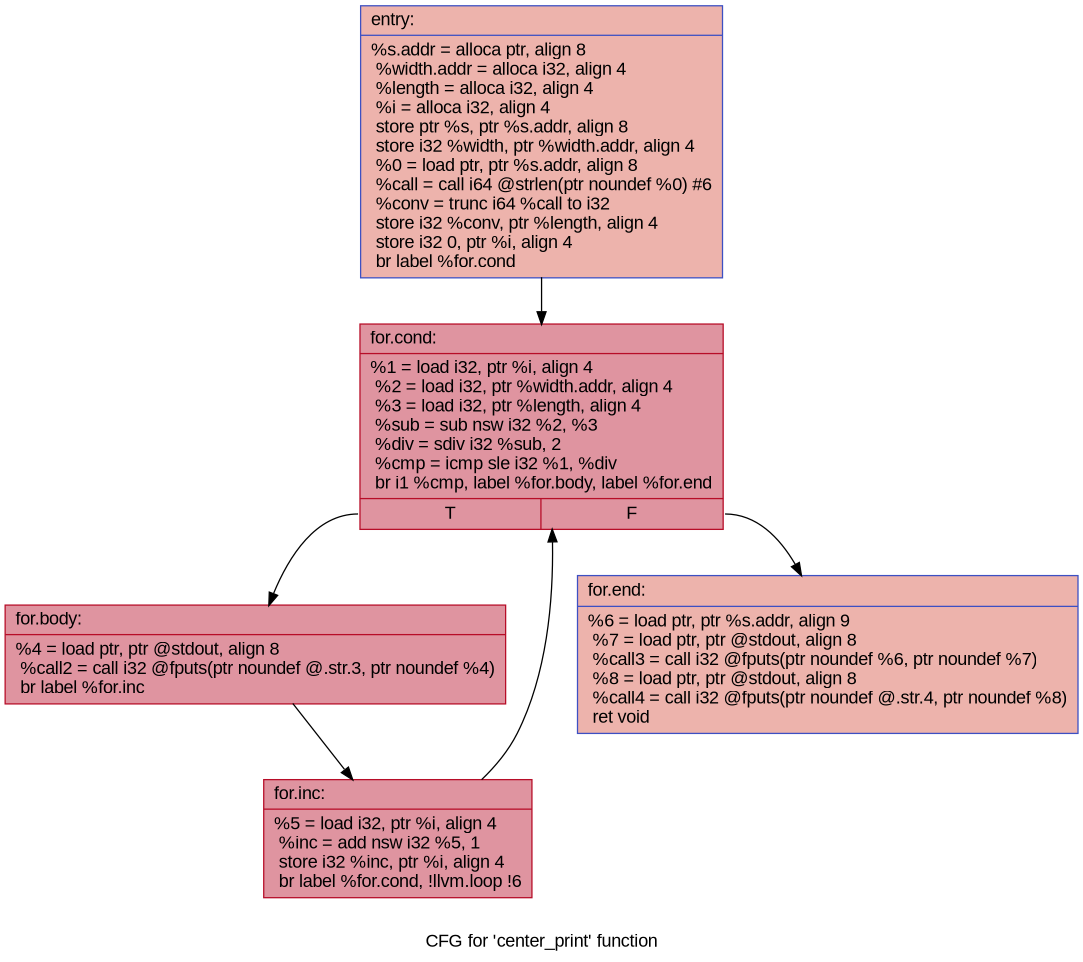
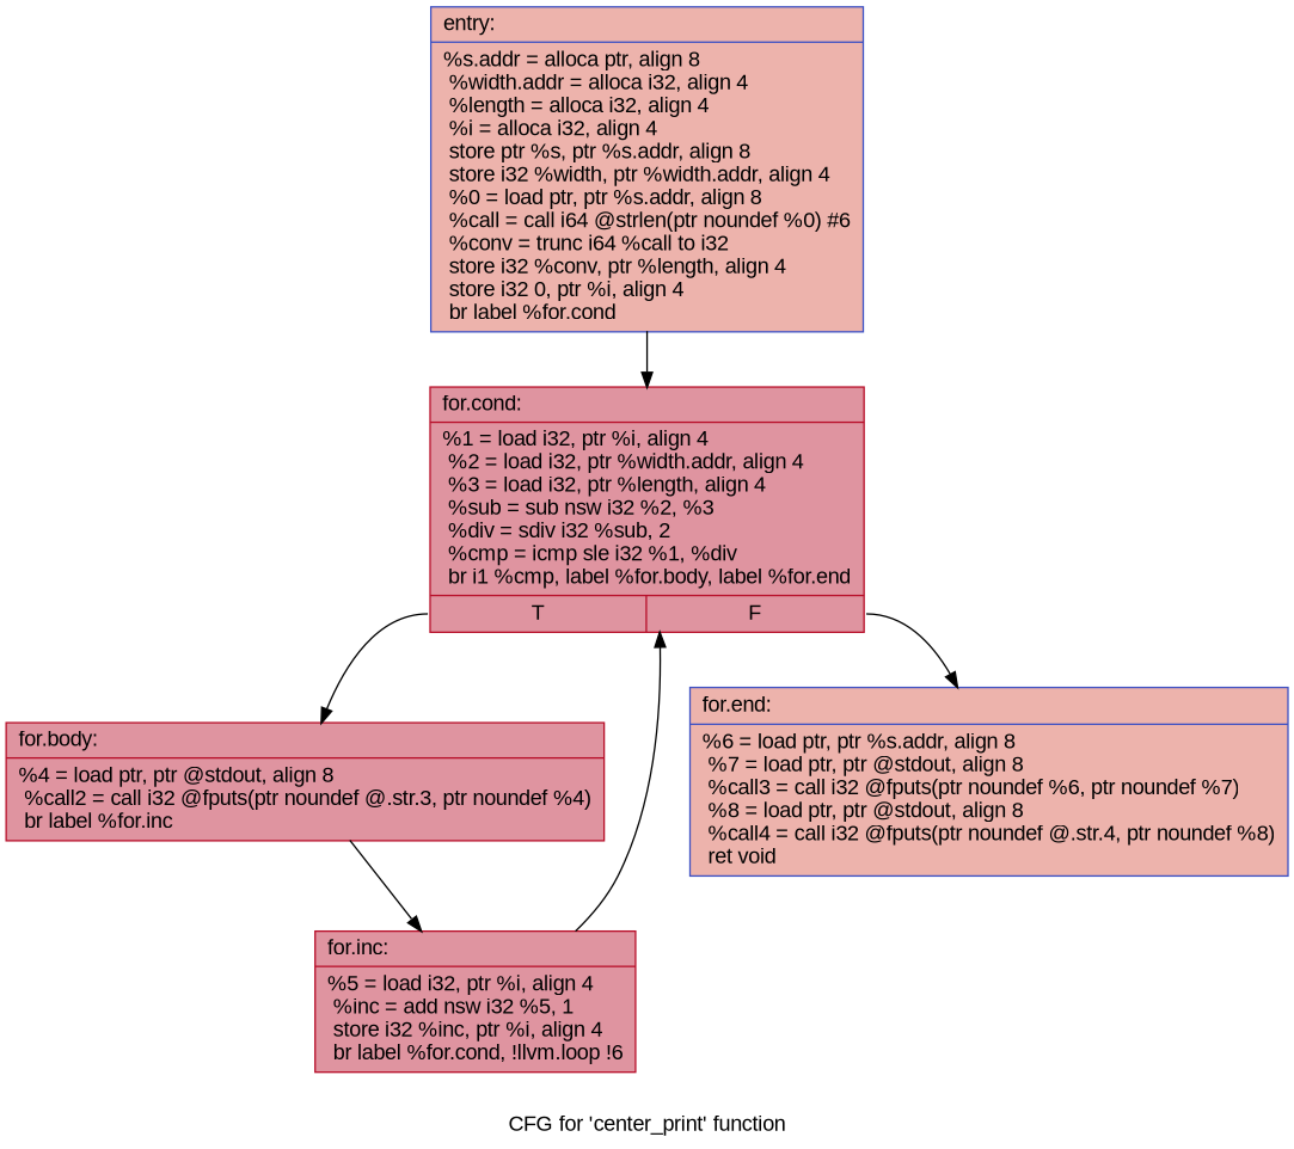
  digraph {
    label="CFG for 'center_print' function"
    fontname="Liberation Sans"
    node [color="#b70d28ff" fillcolor="#b70d2870" fontname="Liberation Sans" shape=record style=filled]
    edge [fontname="Liberation Sans"]
    n1 [color="#3d50c3ff" fillcolor="#d6524470" label="{entry:\l|  %s.addr = alloca ptr, align 8\l  %width.addr = alloca i32, align 4\l  %length = alloca i32, align 4\l  %i = alloca i32, align 4\l  store ptr %s, ptr %s.addr, align 8\l  store i32 %width, ptr %width.addr, align 4\l  %0 = load ptr, ptr %s.addr, align 8\l  %call = call i64 @strlen(ptr noundef %0) #6\l  %conv = trunc i64 %call to i32\l  store i32 %conv, ptr %length, align 4\l  store i32 0, ptr %i, align 4\l  br label %for.cond\l}"]
    n2 [label="{for.cond:\l|  %1 = load i32, ptr %i, align 4\l  %2 = load i32, ptr %width.addr, align 4\l  %3 = load i32, ptr %length, align 4\l  %sub = sub nsw i32 %2, %3\l  %div = sdiv i32 %sub, 2\l  %cmp = icmp sle i32 %1, %div\l  br i1 %cmp, label %for.body, label %for.end\l|{<s0>T|<s1>F}}"]
    n3 [label="{for.body:\l|  %4 = load ptr, ptr @stdout, align 8\l  %call2 = call i32 @fputs(ptr noundef @.str.3, ptr noundef %4)\l  br label %for.inc\l}"]
-   n4 [color="#3d50c3ff" fillcolor="#d6524470" label="{for.end:\l|  %6 = load ptr, ptr %s.addr, align 9\l  %7 = load ptr, ptr @stdout, align 8\l  %call3 = call i32 @fputs(ptr noundef %6, ptr noundef %7)\l  %8 = load ptr, ptr @stdout, align 8\l  %call4 = call i32 @fputs(ptr noundef @.str.4, ptr noundef %8)\l  ret void\l}"]
+   n4 [color="#3d50c3ff" fillcolor="#d6524470" label="{for.end:\l|  %6 = load ptr, ptr %s.addr, align 8\l  %7 = load ptr, ptr @stdout, align 8\l  %call3 = call i32 @fputs(ptr noundef %6, ptr noundef %7)\l  %8 = load ptr, ptr @stdout, align 8\l  %call4 = call i32 @fputs(ptr noundef @.str.4, ptr noundef %8)\l  ret void\l}"]
    n5 [label="{for.inc:\l|  %5 = load i32, ptr %i, align 4\l  %inc = add nsw i32 %5, 1\l  store i32 %inc, ptr %i, align 4\l  br label %for.cond, !llvm.loop !6\l}"]
    n1 -> n2
    n2 -> n3 [tailport=s0]
    n2 -> n4 [tailport=s1]
    n3 -> n5
    n5 -> n2
  }
